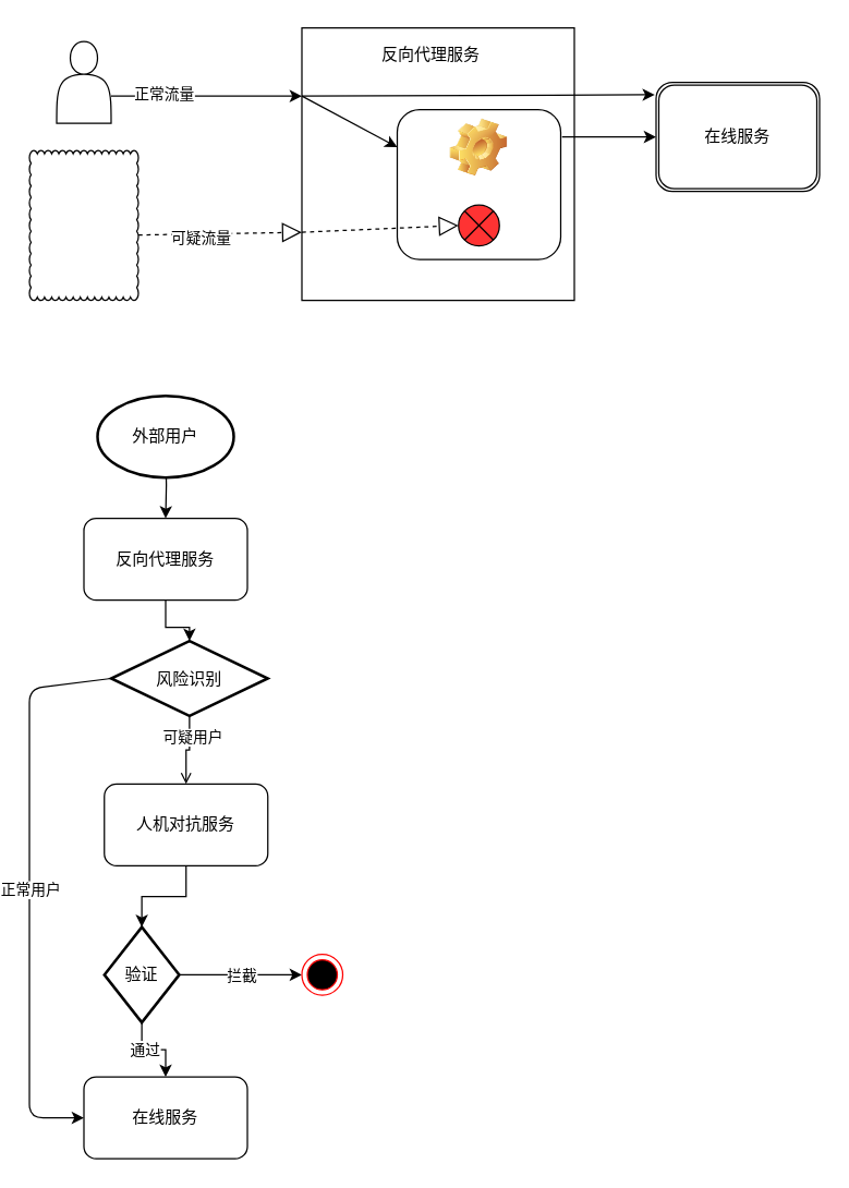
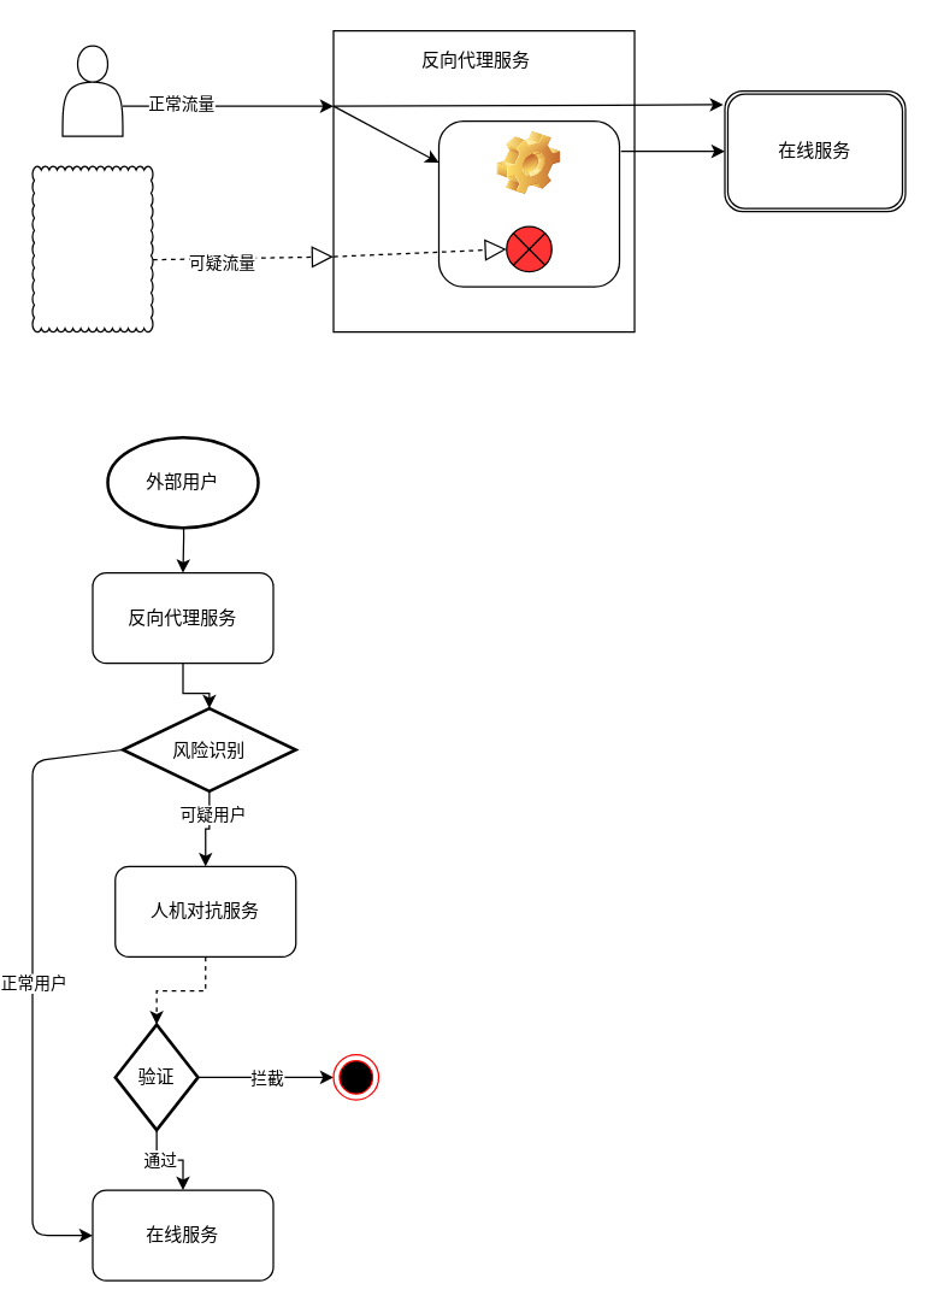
  <mxCell id="0" />
  <mxCell id="1" parent="0" />
  <mxCell id="2" value="" style="whiteSpace=wrap;html=1;shape=mxgraph.basic.cloud_rect" parent="1" vertex="1"><mxGeometry x="20" y="110" width="80" height="110" as="geometry" /></mxCell>
  <mxCell id="3" value="" style="edgeStyle=orthogonalEdgeStyle;rounded=0;orthogonalLoop=1;jettySize=auto;html=1;exitX=0.5;exitY=1;exitDx=0;exitDy=0;entryX=0.5;entryY=0;entryDx=0;entryDy=0;" parent="1" target="7" edge="1"><mxGeometry relative="1" as="geometry"><mxPoint x="115" y="400" as="targetPoint" /><mxPoint x="120" y="330" as="sourcePoint" /></mxGeometry></mxCell>
- <mxCell id="4" value="" style="edgeStyle=orthogonalEdgeStyle;rounded=0;orthogonalLoop=1;jettySize=auto;html=1;exitX=0.5;exitY=1;exitDx=0;exitDy=0;exitPerimeter=0;endArrow=open;" parent="1" source="31" target="11" edge="1"><mxGeometry relative="1" as="geometry" /></mxCell>
+ <mxCell id="4" value="" style="edgeStyle=orthogonalEdgeStyle;rounded=0;orthogonalLoop=1;jettySize=auto;html=1;exitX=0.5;exitY=1;exitDx=0;exitDy=0;exitPerimeter=0;" parent="1" source="31" target="11" edge="1"><mxGeometry relative="1" as="geometry" /></mxCell>
  <mxCell id="5" value="可疑用户" style="edgeLabel;html=1;align=center;verticalAlign=middle;resizable=0;points=[];" parent="4" vertex="1" connectable="0"><mxGeometry x="-0.433" y="2" relative="1" as="geometry"><mxPoint as="offset" /></mxGeometry></mxCell>
  <mxCell id="6" value="" style="edgeStyle=orthogonalEdgeStyle;rounded=0;orthogonalLoop=1;jettySize=auto;html=1;" parent="1" source="7" target="31" edge="1"><mxGeometry relative="1" as="geometry" /></mxCell>
  <mxCell id="7" value="反向代理服务" style="rounded=1;whiteSpace=wrap;html=1;" parent="1" vertex="1"><mxGeometry x="60" y="380" width="120" height="60" as="geometry" /></mxCell>
  <mxCell id="8" value="" style="edgeStyle=orthogonalEdgeStyle;rounded=0;orthogonalLoop=1;jettySize=auto;html=1;exitX=0.5;exitY=1;exitDx=0;exitDy=0;exitPerimeter=0;" parent="1" source="34" target="12" edge="1"><mxGeometry relative="1" as="geometry" /></mxCell>
  <mxCell id="9" value="通过" style="edgeLabel;html=1;align=center;verticalAlign=middle;resizable=0;points=[];" parent="8" vertex="1" connectable="0"><mxGeometry x="-0.24" y="1" relative="1" as="geometry"><mxPoint as="offset" /></mxGeometry></mxCell>
- <mxCell id="10" value="" style="edgeStyle=orthogonalEdgeStyle;rounded=0;orthogonalLoop=1;jettySize=auto;html=1;" parent="1" source="11" target="34" edge="1"><mxGeometry relative="1" as="geometry" /></mxCell>
+ <mxCell id="10" value="" style="edgeStyle=orthogonalEdgeStyle;rounded=0;orthogonalLoop=1;jettySize=auto;html=1;dashed=1;" parent="1" source="11" target="34" edge="1"><mxGeometry relative="1" as="geometry" /></mxCell>
  <mxCell id="11" value="人机对抗服务" style="rounded=1;whiteSpace=wrap;html=1;" parent="1" vertex="1"><mxGeometry x="75" y="575" width="120" height="60" as="geometry" /></mxCell>
  <mxCell id="12" value="在线服务" style="rounded=1;whiteSpace=wrap;html=1;" parent="1" vertex="1"><mxGeometry x="60" y="790" width="120" height="60" as="geometry" /></mxCell>
  <mxCell id="13" value="Label" style="endArrow=classic;html=1;entryX=0;entryY=0.5;entryDx=0;entryDy=0;exitX=0;exitY=0.5;exitDx=0;exitDy=0;exitPerimeter=0;" parent="1" source="31" target="12" edge="1"><mxGeometry relative="1" as="geometry"><mxPoint x="-110" y="420" as="sourcePoint" /><mxPoint x="50" y="420" as="targetPoint" /><Array as="points"><mxPoint x="20" y="505" /><mxPoint x="20" y="640" /><mxPoint x="20" y="820" /></Array></mxGeometry></mxCell>
  <mxCell id="14" value="正常用户" style="edgeLabel;resizable=0;html=1;align=center;verticalAlign=middle;" parent="13" connectable="0" vertex="1"><mxGeometry relative="1" as="geometry" /></mxCell>
  <mxCell id="15" value="" style="shape=image;verticalLabelPosition=bottom;labelBackgroundColor=#ffffff;verticalAlign=top;aspect=fixed;imageAspect=0;image=https://raw.githubusercontent.com/FortAwesome/Font-Awesome/57f1632d7303fbcd8974425882ffd9919fc4041b/svgs/solid/spider.svg;" parent="1" vertex="1"><mxGeometry x="35" y="160" width="50" height="50" as="geometry" /></mxCell>
  <mxCell id="16" value="" style="shape=image;verticalLabelPosition=bottom;labelBackgroundColor=#ffffff;verticalAlign=top;aspect=fixed;imageAspect=0;image=https://raw.githubusercontent.com/FortAwesome/Font-Awesome/57f1632d7303fbcd8974425882ffd9919fc4041b/svgs/brands/android.svg;" parent="1" vertex="1"><mxGeometry x="35" y="110" width="50" height="50" as="geometry" /></mxCell>
  <mxCell id="17" value="在线服务" style="shape=ext;double=1;rounded=1;whiteSpace=wrap;html=1;" parent="1" vertex="1"><mxGeometry x="480" y="60" width="120" height="80" as="geometry" /></mxCell>
  <mxCell id="18" value="" style="shape=actor;whiteSpace=wrap;html=1;" parent="1" vertex="1"><mxGeometry x="40" y="30" width="40" height="60" as="geometry" /></mxCell>
  <mxCell id="19" value="" style="whiteSpace=wrap;html=1;aspect=fixed;" parent="1" vertex="1"><mxGeometry x="220" y="20" width="200" height="200" as="geometry" /></mxCell>
  <mxCell id="20" value="" style="label;whiteSpace=wrap;html=1;align=center;verticalAlign=bottom;spacingLeft=0;spacingBottom=4;imageAlign=center;imageVerticalAlign=top;image=img/clipart/Gear_128x128.png" parent="1" vertex="1"><mxGeometry x="290" y="80" width="120" height="110" as="geometry" /></mxCell>
  <mxCell id="21" value="反向代理服务" style="text;html=1;strokeColor=none;fillColor=none;align=center;verticalAlign=middle;whiteSpace=wrap;rounded=0;" parent="1" vertex="1"><mxGeometry x="270" y="30" width="90" height="20" as="geometry" /></mxCell>
  <mxCell id="22" value="" style="shape=sumEllipse;perimeter=ellipsePerimeter;whiteSpace=wrap;html=1;backgroundOutline=1;fillColor=#FF3333;" parent="1" vertex="1"><mxGeometry x="335" y="150" width="30" height="30" as="geometry" /></mxCell>
  <mxCell id="23" value="" style="endArrow=classic;html=1;entryX=0;entryY=0.25;entryDx=0;entryDy=0;" parent="1" target="19" edge="1"><mxGeometry width="50" height="50" relative="1" as="geometry"><mxPoint x="80" y="70" as="sourcePoint" /><mxPoint x="320" y="190" as="targetPoint" /></mxGeometry></mxCell>
  <mxCell id="24" value="正常流量" style="edgeLabel;html=1;align=center;verticalAlign=middle;resizable=0;points=[];" parent="23" vertex="1" connectable="0"><mxGeometry x="-0.457" y="1" relative="1" as="geometry"><mxPoint as="offset" /></mxGeometry></mxCell>
  <mxCell id="25" value="" style="endArrow=classic;html=1;exitX=0;exitY=0.25;exitDx=0;exitDy=0;entryX=0;entryY=0.25;entryDx=0;entryDy=0;" parent="1" source="19" target="20" edge="1"><mxGeometry width="50" height="50" relative="1" as="geometry"><mxPoint x="240" y="140" as="sourcePoint" /><mxPoint x="290" y="90" as="targetPoint" /></mxGeometry></mxCell>
  <mxCell id="26" value="" style="endArrow=classic;html=1;entryX=-0.008;entryY=0.113;entryDx=0;entryDy=0;exitX=0;exitY=0.25;exitDx=0;exitDy=0;entryPerimeter=0;" parent="1" source="19" target="17" edge="1"><mxGeometry width="50" height="50" relative="1" as="geometry"><mxPoint x="230" y="70" as="sourcePoint" /><mxPoint x="400" y="40" as="targetPoint" /></mxGeometry></mxCell>
  <mxCell id="27" value="" style="endArrow=classic;html=1;exitX=1.008;exitY=0.182;exitDx=0;exitDy=0;entryX=0;entryY=0.5;entryDx=0;entryDy=0;exitPerimeter=0;" parent="1" source="20" target="17" edge="1"><mxGeometry width="50" height="50" relative="1" as="geometry"><mxPoint x="320" y="380" as="sourcePoint" /><mxPoint x="370" y="330" as="targetPoint" /></mxGeometry></mxCell>
  <mxCell id="28" value="" style="endArrow=block;dashed=1;endFill=0;endSize=12;html=1;exitX=1;exitY=0.564;exitDx=0;exitDy=0;exitPerimeter=0;entryX=0;entryY=0.75;entryDx=0;entryDy=0;" parent="1" source="2" target="19" edge="1"><mxGeometry width="160" relative="1" as="geometry"><mxPoint x="210" y="290" as="sourcePoint" /><mxPoint x="370" y="290" as="targetPoint" /></mxGeometry></mxCell>
  <mxCell id="29" value="可疑流量" style="edgeLabel;html=1;align=center;verticalAlign=middle;resizable=0;points=[];" parent="28" vertex="1" connectable="0"><mxGeometry x="-0.251" y="-2" relative="1" as="geometry"><mxPoint as="offset" /></mxGeometry></mxCell>
  <mxCell id="30" value="" style="endArrow=block;dashed=1;endFill=0;endSize=12;html=1;entryX=0;entryY=0.5;entryDx=0;entryDy=0;" parent="1" target="22" edge="1"><mxGeometry width="160" relative="1" as="geometry"><mxPoint x="220" y="170" as="sourcePoint" /><mxPoint x="450" y="280" as="targetPoint" /></mxGeometry></mxCell>
  <mxCell id="31" value="风险识别" style="strokeWidth=2;html=1;shape=mxgraph.flowchart.decision;whiteSpace=wrap;fillColor=#FFFFFF;" parent="1" vertex="1"><mxGeometry x="80" y="470" width="115" height="55" as="geometry" /></mxCell>
  <mxCell id="32" value="" style="edgeStyle=orthogonalEdgeStyle;rounded=0;orthogonalLoop=1;jettySize=auto;html=1;" parent="1" source="34" target="36" edge="1"><mxGeometry relative="1" as="geometry" /></mxCell>
  <mxCell id="33" value="拦截" style="edgeLabel;html=1;align=center;verticalAlign=middle;resizable=0;points=[];" parent="32" vertex="1" connectable="0"><mxGeometry x="0.164" y="2" relative="1" as="geometry"><mxPoint x="-7" y="2" as="offset" /></mxGeometry></mxCell>
  <mxCell id="34" value="验证" style="strokeWidth=2;html=1;shape=mxgraph.flowchart.decision;whiteSpace=wrap;fillColor=#FFFFFF;" parent="1" vertex="1"><mxGeometry x="75" y="680" width="55" height="70" as="geometry" /></mxCell>
  <mxCell id="35" value="外部用户" style="strokeWidth=2;html=1;shape=mxgraph.flowchart.start_1;whiteSpace=wrap;fillColor=#FFFFFF;" parent="1" vertex="1"><mxGeometry x="70" y="290" width="100" height="60" as="geometry" /></mxCell>
  <mxCell id="36" value="" style="ellipse;html=1;shape=endState;fillColor=#000000;strokeColor=#ff0000;" parent="1" vertex="1"><mxGeometry x="220" y="700" width="30" height="30" as="geometry" /></mxCell>
